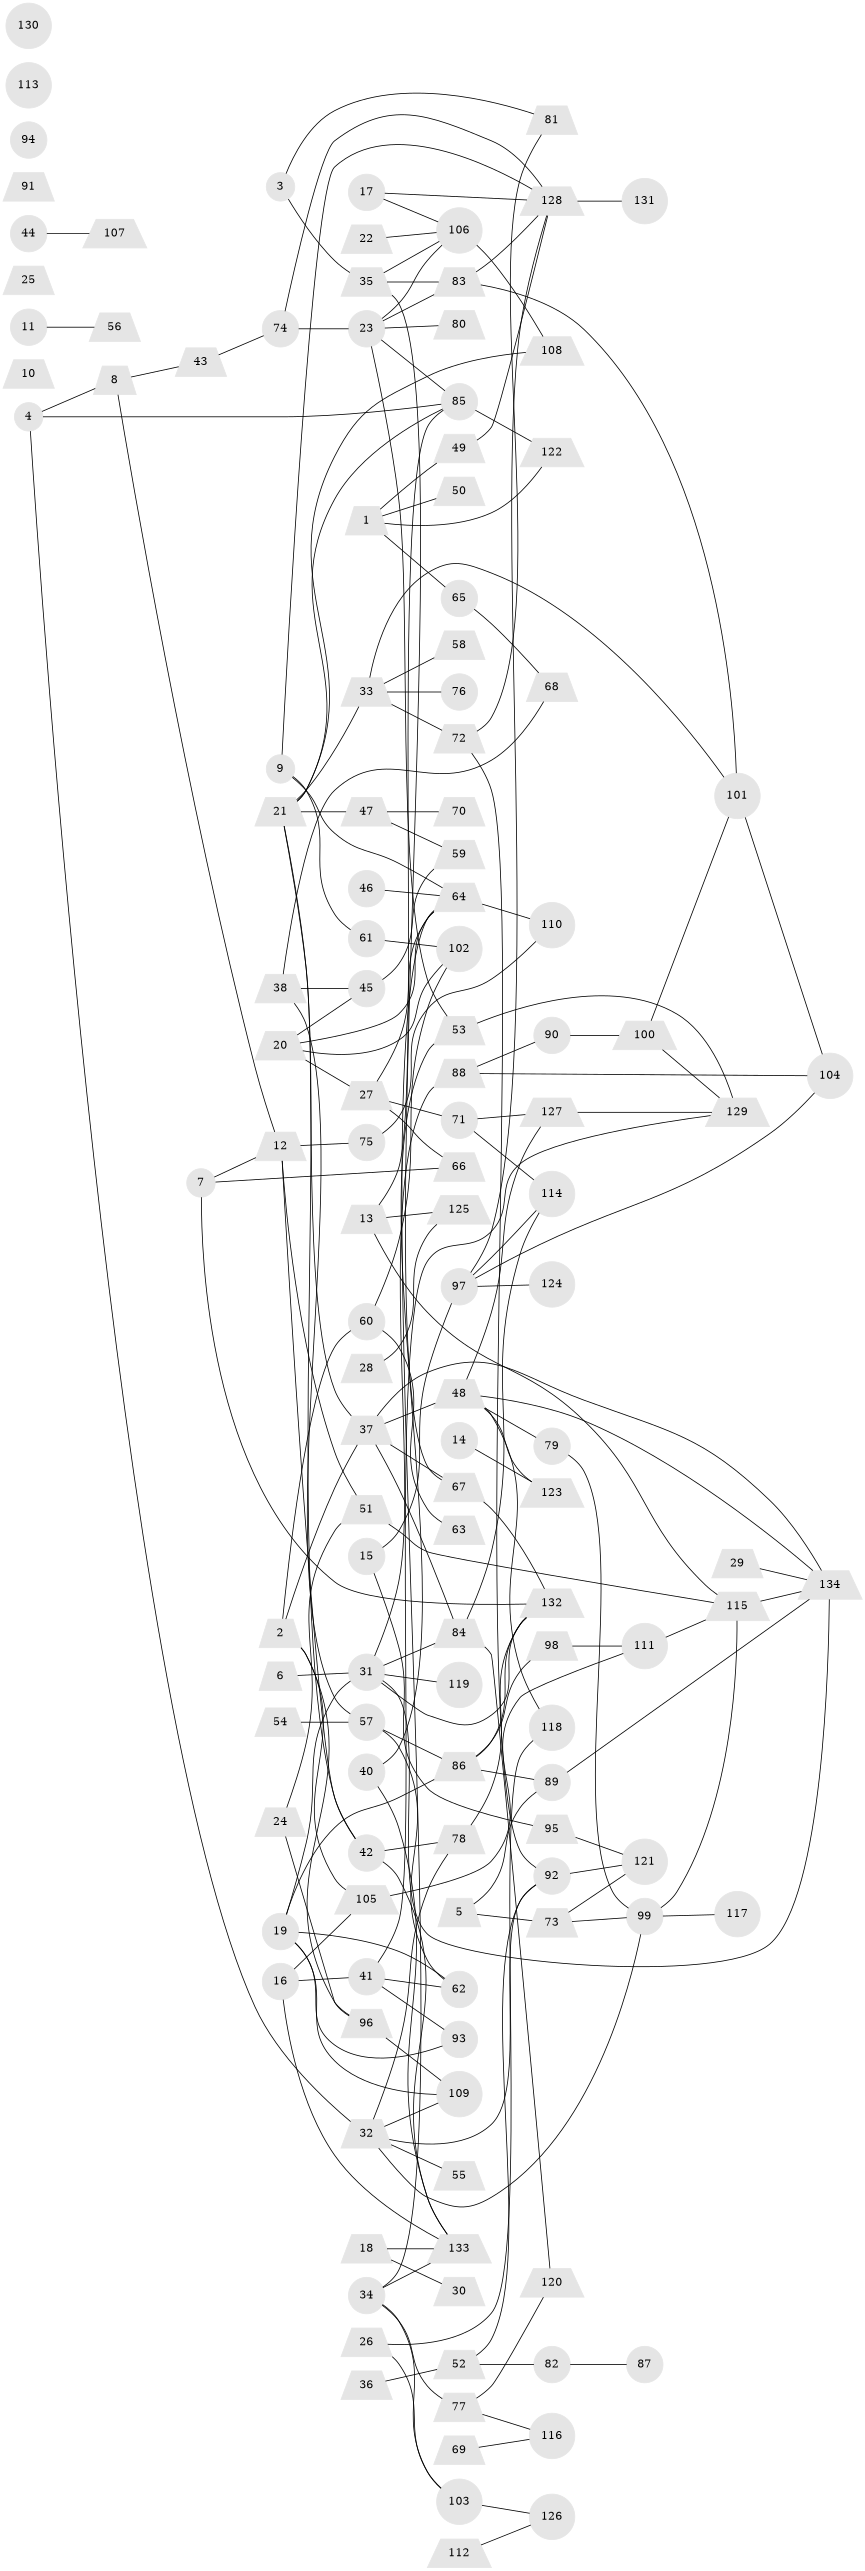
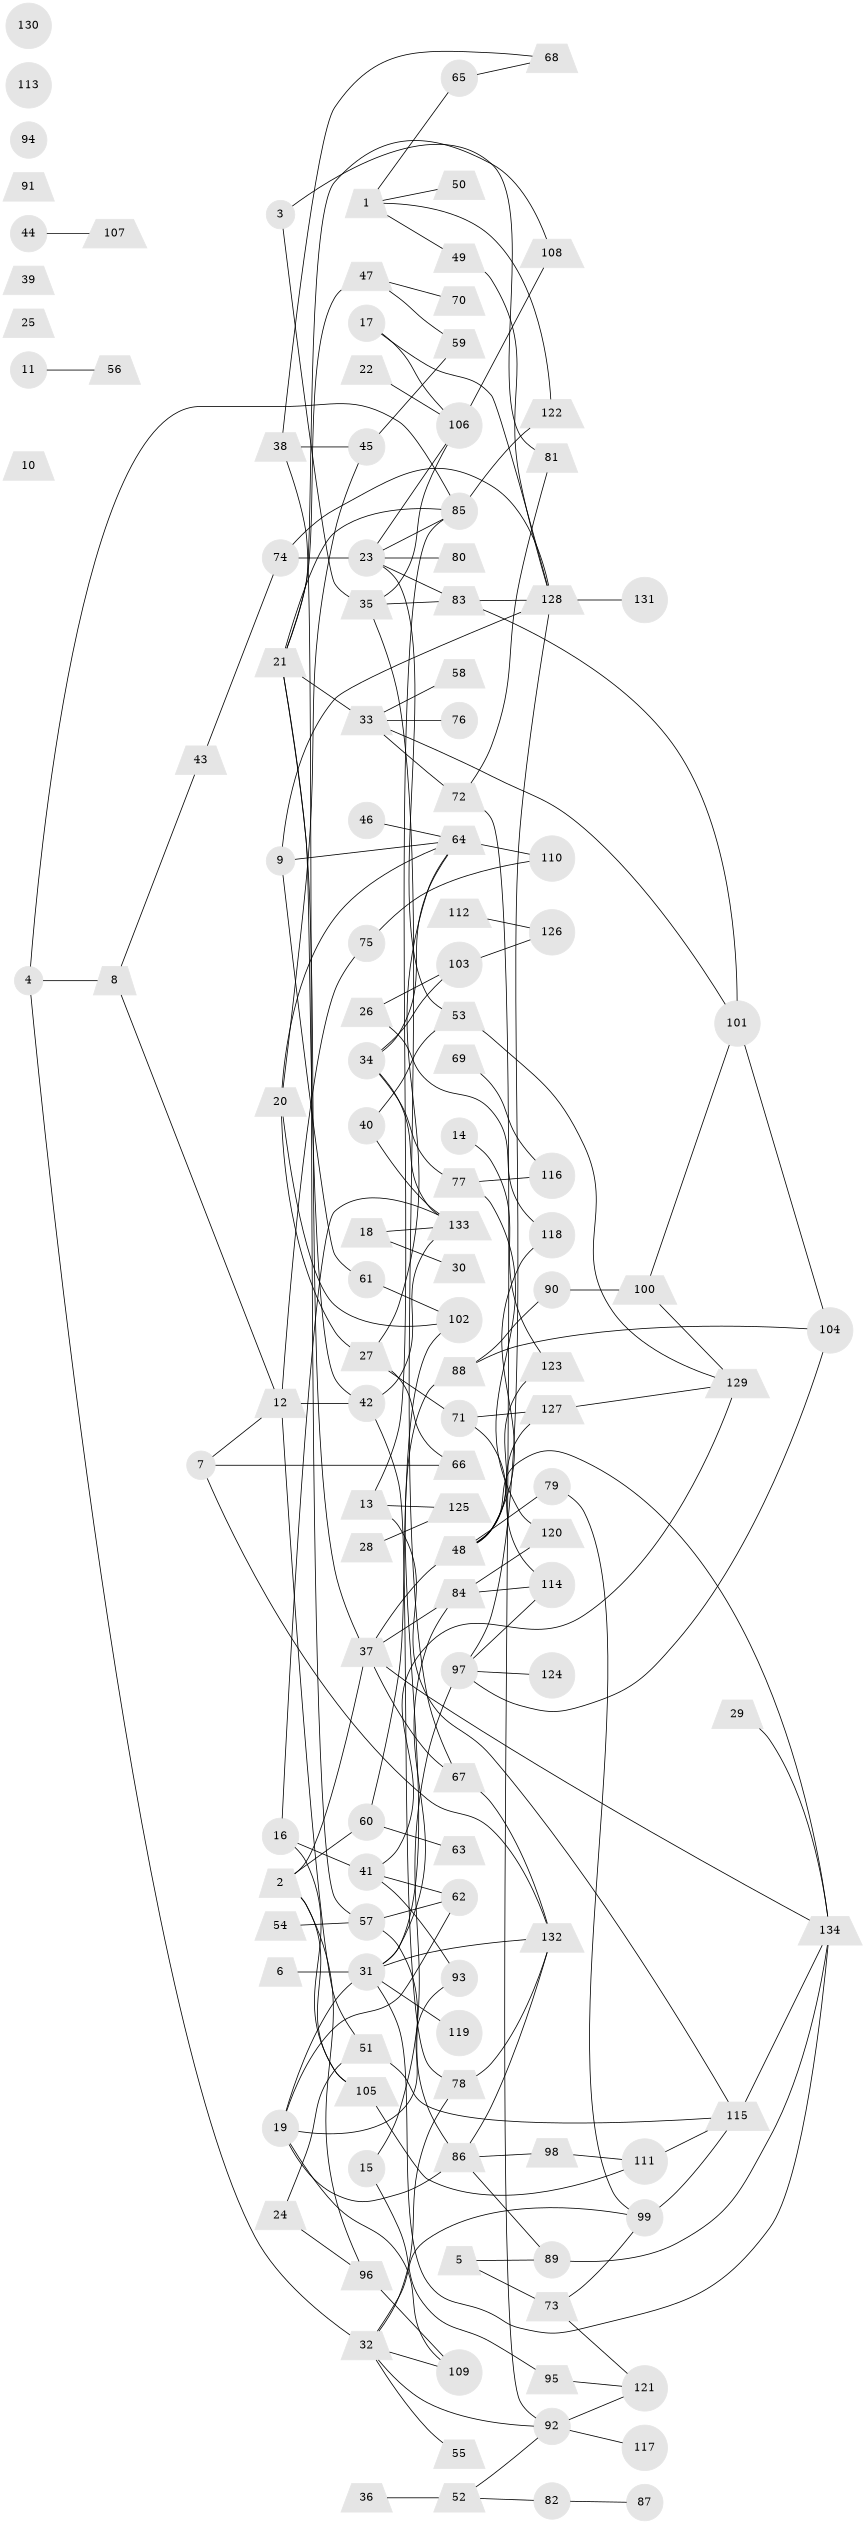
  graph {
    rankdir=LR
    node [color=gray90 shape=trapezium style=filled]
    1
    49
    50
    65 [shape=circle]
    122
    128
    68
    2
    37
    60 [shape=circle]
    96
    105
    134
    84
    67
    48
    102 [shape=circle]
    63
    109 [shape=circle]
    111 [shape=circle]
    3 [shape=circle]
    35
    81
    106 [shape=circle]
    83
    4 [shape=circle]
    8
    32
    85 [shape=circle]
    12
    43
    55
    78
    92 [shape=circle]
    99 [shape=circle]
    5
    73
    89 [shape=circle]
    121 [shape=circle]
    31 [shape=circle]
    6
    132
    88
    119 [shape=circle]
    7 [shape=circle]
    66
    42 [shape=circle]
    51
    75 [shape=circle]
    74 [shape=circle]
    9 [shape=circle]
    61 [shape=circle]
    64
    110 [shape=circle]
    131 [shape=circle]
    10
    11 [shape=circle]
    56
    133
    115
    13
    125
    14 [shape=circle]
    123
    15 [shape=circle]
    95
    97 [shape=circle]
    114 [shape=circle]
    104 [shape=circle]
    124 [shape=circle]
    16 [shape=circle]
    41 [shape=circle]
    62 [shape=circle]
    93 [shape=circle]
    129
    17 [shape=circle]
    108
    18
    30
    19 [shape=circle]
    86
    98
    20
    27
    45 [shape=circle]
    71 [shape=circle]
    59
    21
    33
    47
    58
    72
    76 [shape=circle]
    101 [shape=circle]
    70
    22
    23 [shape=circle]
    53
    80
    24
    25
    103 [shape=circle]
    26
    118 [shape=circle]
    126 [shape=circle]
    127
    28
    29
    120
    90 [shape=circle]
    117 [shape=circle]
    34 [shape=circle]
    77
    116 [shape=circle]
    36
    52
    82 [shape=circle]
    79 [shape=circle]
    38
    57 [shape=circle]
+   39
    40 [shape=circle]
    44 [shape=circle]
    107
    46 [shape=circle]
    87 [shape=circle]
    54
    69
    100
    91
    94 [shape=circle]
    112
    113 [shape=circle]
    130 [shape=circle]
    1 -- 49
    1 -- 50
    1 -- 65
    1 -- 122
    49 -- 128
    65 -- 68
    128 -- 131
    2 -- 37
    2 -- 60
    2 -- 96
    2 -- 105
    37 -- 134
    37 -- 84
    37 -- 67
    37 -- 48
    60 -- 102
    60 -- 63
    96 -- 109
    105 -- 111
    84 -- 114
    84 -- 120
    67 -- 132
    48 -- 134
    48 -- 123
    48 -- 118
    48 -- 127
    48 -- 79
    111 -- 115
    3 -- 35
    3 -- 81
    35 -- 67
    35 -- 106
    35 -- 83
    106 -- 108
    83 -- 128
    83 -- 101
    4 -- 8
    4 -- 32
    4 -- 85
    8 -- 12
    8 -- 43
    32 -- 109
    32 -- 55
    32 -- 78
    32 -- 92
    32 -- 99
    85 -- 122
    12 -- 42
    12 -- 51
    12 -- 75
    43 -- 74
    78 -- 132
    92 -- 121
    99 -- 115
-   99 -- 117
+   92 -- 117
    5 -- 73
    5 -- 89
    73 -- 99
    73 -- 121
    89 -- 134
    31 -- 134
    31 -- 84
    31 -- 132
    31 -- 88
    31 -- 119
    6 -- 31
    88 -- 104
    88 -- 90
    7 -- 12
    7 -- 132
    7 -- 66
    42 -- 78
    42 -- 133
    51 -- 115
    75 -- 110
    74 -- 128
    74 -- 23
    9 -- 128
    9 -- 61
    9 -- 64
    61 -- 102
    64 -- 110
    11 -- 56
    115 -- 134
    13 -- 85
    13 -- 115
    13 -- 125
    14 -- 123
    15 -- 95
    15 -- 97
    95 -- 121
    97 -- 128
    97 -- 114
    97 -- 104
    97 -- 124
    16 -- 105
    16 -- 133
    16 -- 41
    41 -- 62
    41 -- 93
    41 -- 129
    17 -- 128
    17 -- 106
    18 -- 133
    18 -- 30
    19 -- 109
    19 -- 31
    19 -- 62
    19 -- 93
    19 -- 86
    86 -- 89
    86 -- 132
    86 -- 98
    98 -- 111
    20 -- 102
    20 -- 64
    20 -- 27
    20 -- 45
    27 -- 66
    27 -- 64
    27 -- 71
    45 -- 59
    71 -- 114
    71 -- 127
    21 -- 37
    21 -- 85
    21 -- 42
    21 -- 108
    21 -- 33
    21 -- 47
    33 -- 58
    33 -- 72
    33 -- 76
    33 -- 101
    47 -- 59
    47 -- 70
    72 -- 81
    72 -- 92
    101 -- 104
    22 -- 106
    23 -- 106
    23 -- 83
    23 -- 85
    23 -- 53
    23 -- 80
    53 -- 129
    24 -- 96
    24 -- 51
    103 -- 126
    26 -- 103
    26 -- 118
    127 -- 129
    28 -- 125
    29 -- 134
    90 -- 100
    34 -- 64
    34 -- 133
    34 -- 103
    34 -- 77
    77 -- 120
    77 -- 116
    36 -- 52
    52 -- 92
    52 -- 82
    82 -- 87
    79 -- 99
    38 -- 68
    38 -- 45
    38 -- 57
    57 -- 62
    57 -- 86
    40 -- 133
    40 -- 53
    44 -- 107
    46 -- 64
    54 -- 57
    69 -- 116
    100 -- 129
    100 -- 101
    112 -- 126
  }
